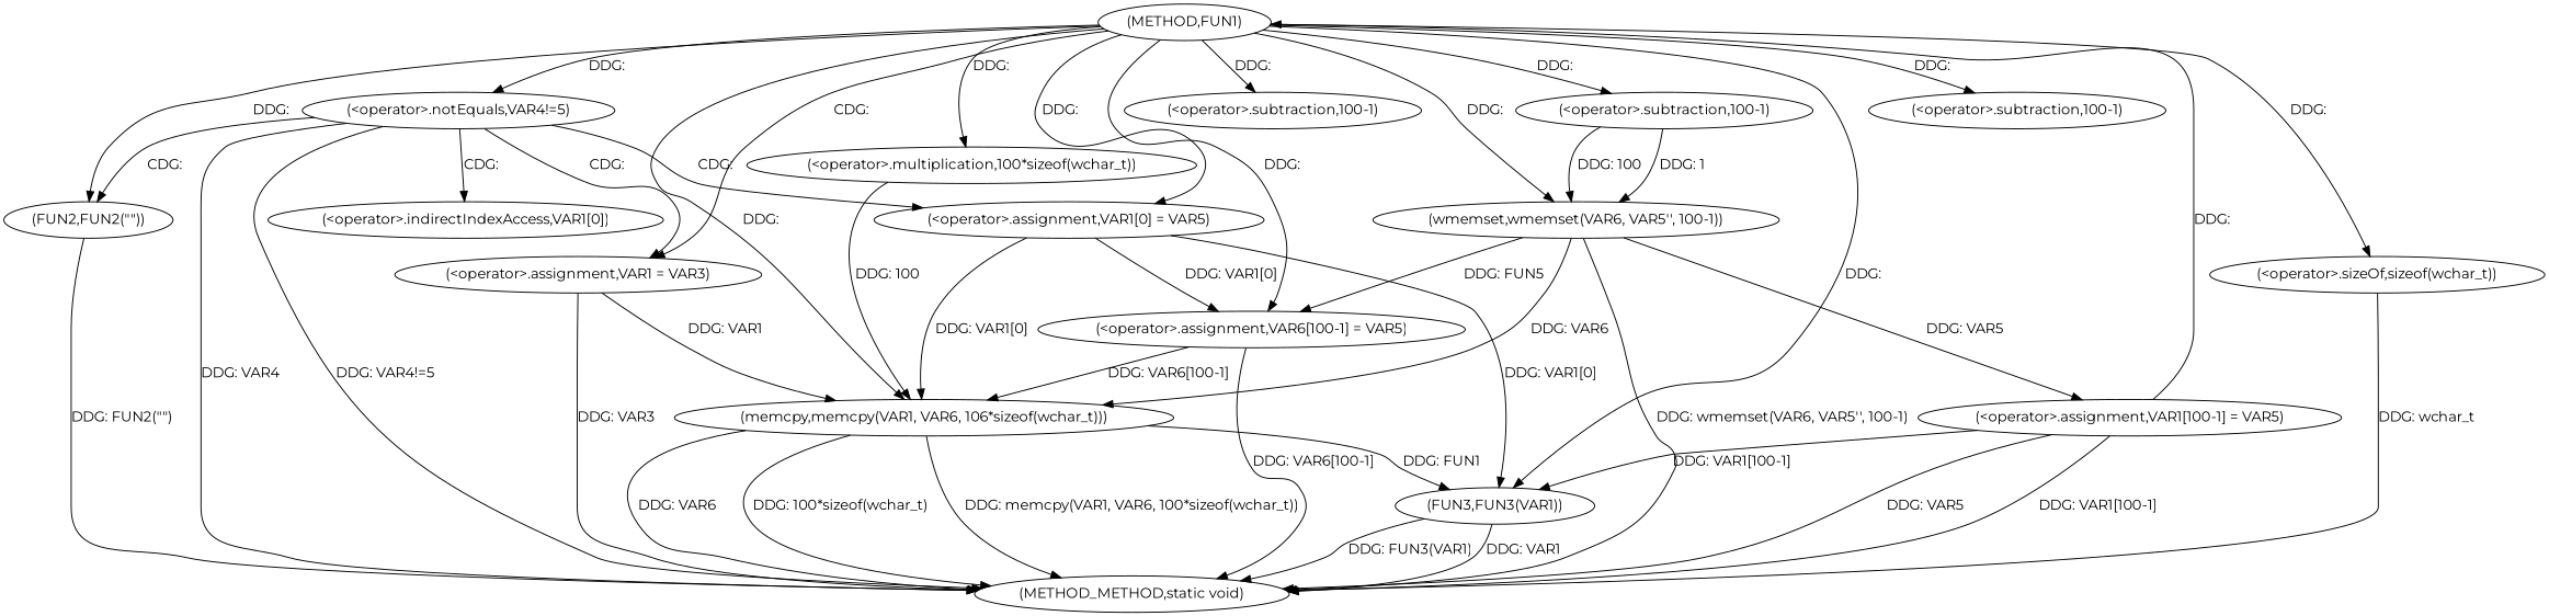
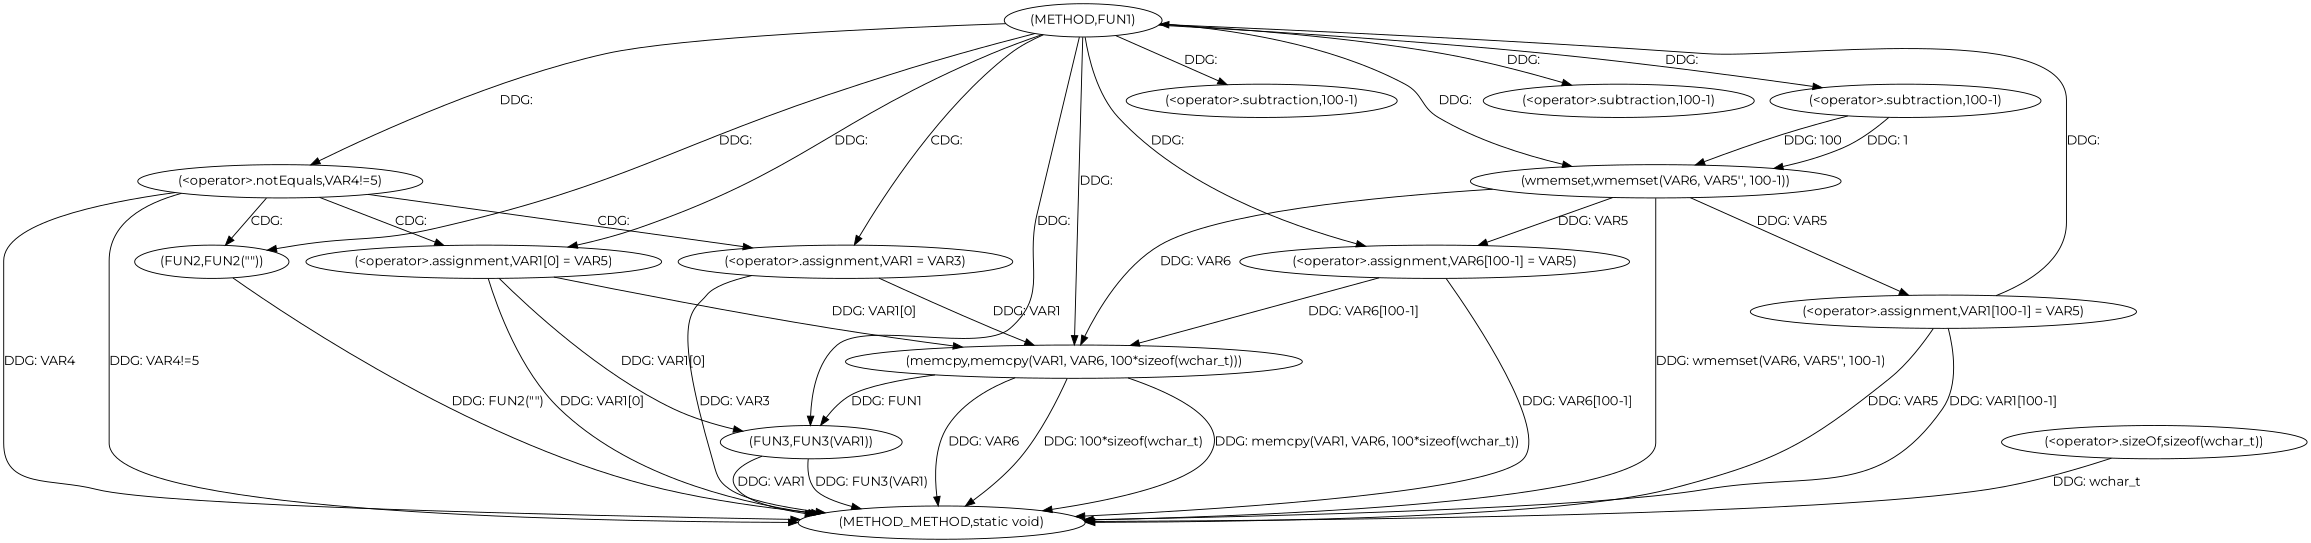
  digraph {
    fontname=Montserrat
    node [fontname=Montserrat]
    edge [fontname=Montserrat]
    n1 [label="(METHOD,FUN1)"]
    n2 [label="(<operator>.notEquals,VAR4!=5)"]
    n3 [label="(FUN2,FUN2(\"\"))"]
    n4 [label="(<operator>.assignment,VAR1 = VAR3)"]
    n5 [label="(<operator>.assignment,VAR1[0] = VAR5)"]
    n6 [label="(wmemset,wmemset(VAR6, VAR5'', 100-1))"]
    n7 [label="(<operator>.subtraction,100-1)"]
    n8 [label="(<operator>.assignment,VAR6[100-1] = VAR5)"]
    n9 [label="(<operator>.subtraction,100-1)"]
-   n10 [label="(memcpy,memcpy(VAR1, VAR6, 106*sizeof(wchar_t)))"]
-   n11 [label="(<operator>.multiplication,100*sizeof(wchar_t))"]
+   n10 [label="(memcpy,memcpy(VAR1, VAR6, 100*sizeof(wchar_t)))"]
    n12 [label="(<operator>.sizeOf,sizeof(wchar_t))"]
    n13 [label="(<operator>.subtraction,100-1)"]
    n14 [label="(FUN3,FUN3(VAR1))"]
    n15 [label="(METHOD_METHOD,static void)"]
-   n16 [label="(<operator>.indirectIndexAccess,VAR1[0])"]
    n17 [label="(<operator>.assignment,VAR1[100-1] = VAR5)"]
    n1 -> n2 [label="DDG: "]
    n1 -> n3 [label="DDG: "]
    n1 -> n4 [label="CDG: "]
    n1 -> n5 [label="DDG: "]
    n1 -> n6 [label="DDG: "]
    n1 -> n7 [label="DDG: "]
    n1 -> n8 [label="DDG: "]
    n1 -> n9 [label="DDG: "]
    n1 -> n10 [label="DDG: "]
-   n1 -> n11 [label="DDG: "]
-   n1 -> n12 [label="DDG: "]
    n1 -> n13 [label="DDG: "]
    n1 -> n14 [label="DDG: "]
    n2 -> n3 [label="CDG: "]
    n2 -> n4 [label="CDG: "]
    n2 -> n5 [label="CDG: "]
    n2 -> n15 [label="DDG: VAR4"]
    n2 -> n15 [label="DDG: VAR4!=5"]
-   n2 -> n16 [label="CDG: "]
    n3 -> n15 [label="DDG: FUN2(\"\")"]
    n4 -> n10 [label="DDG: VAR1"]
    n4 -> n15 [label="DDG: VAR3"]
    n5 -> n10 [label="DDG: VAR1[0]"]
    n5 -> n14 [label="DDG: VAR1[0]"]
-   n5 -> n8 [label="DDG: VAR1[0]"]
-   n6 -> n8 [label="DDG: FUN5"]
+   n5 -> n15 [label="DDG: VAR1[0]"]
+   n6 -> n8 [label="DDG: VAR5"]
    n6 -> n10 [label="DDG: VAR6"]
    n6 -> n15 [label="DDG: wmemset(VAR6, VAR5'', 100-1)"]
    n6 -> n17 [label="DDG: VAR5"]
    n7 -> n6 [label="DDG: 100"]
    n7 -> n6 [label="DDG: 1"]
    n8 -> n10 [label="DDG: VAR6[100-1]"]
    n8 -> n15 [label="DDG: VAR6[100-1]"]
    n10 -> n14 [label="DDG: FUN1"]
    n10 -> n15 [label="DDG: VAR6"]
    n10 -> n15 [label="DDG: 100*sizeof(wchar_t)"]
    n10 -> n15 [label="DDG: memcpy(VAR1, VAR6, 100*sizeof(wchar_t))"]
-   n11 -> n10 [label="DDG: 100"]
    n12 -> n15 [label="DDG: wchar_t"]
    n14 -> n15 [label="DDG: FUN3(VAR1)"]
    n14 -> n15 [label="DDG: VAR1"]
    n17 -> n1 [label="DDG: "]
-   n17 -> n14 [label="DDG: VAR1[100-1]"]
    n17 -> n15 [label="DDG: VAR5"]
    n17 -> n15 [label="DDG: VAR1[100-1]"]
  }
